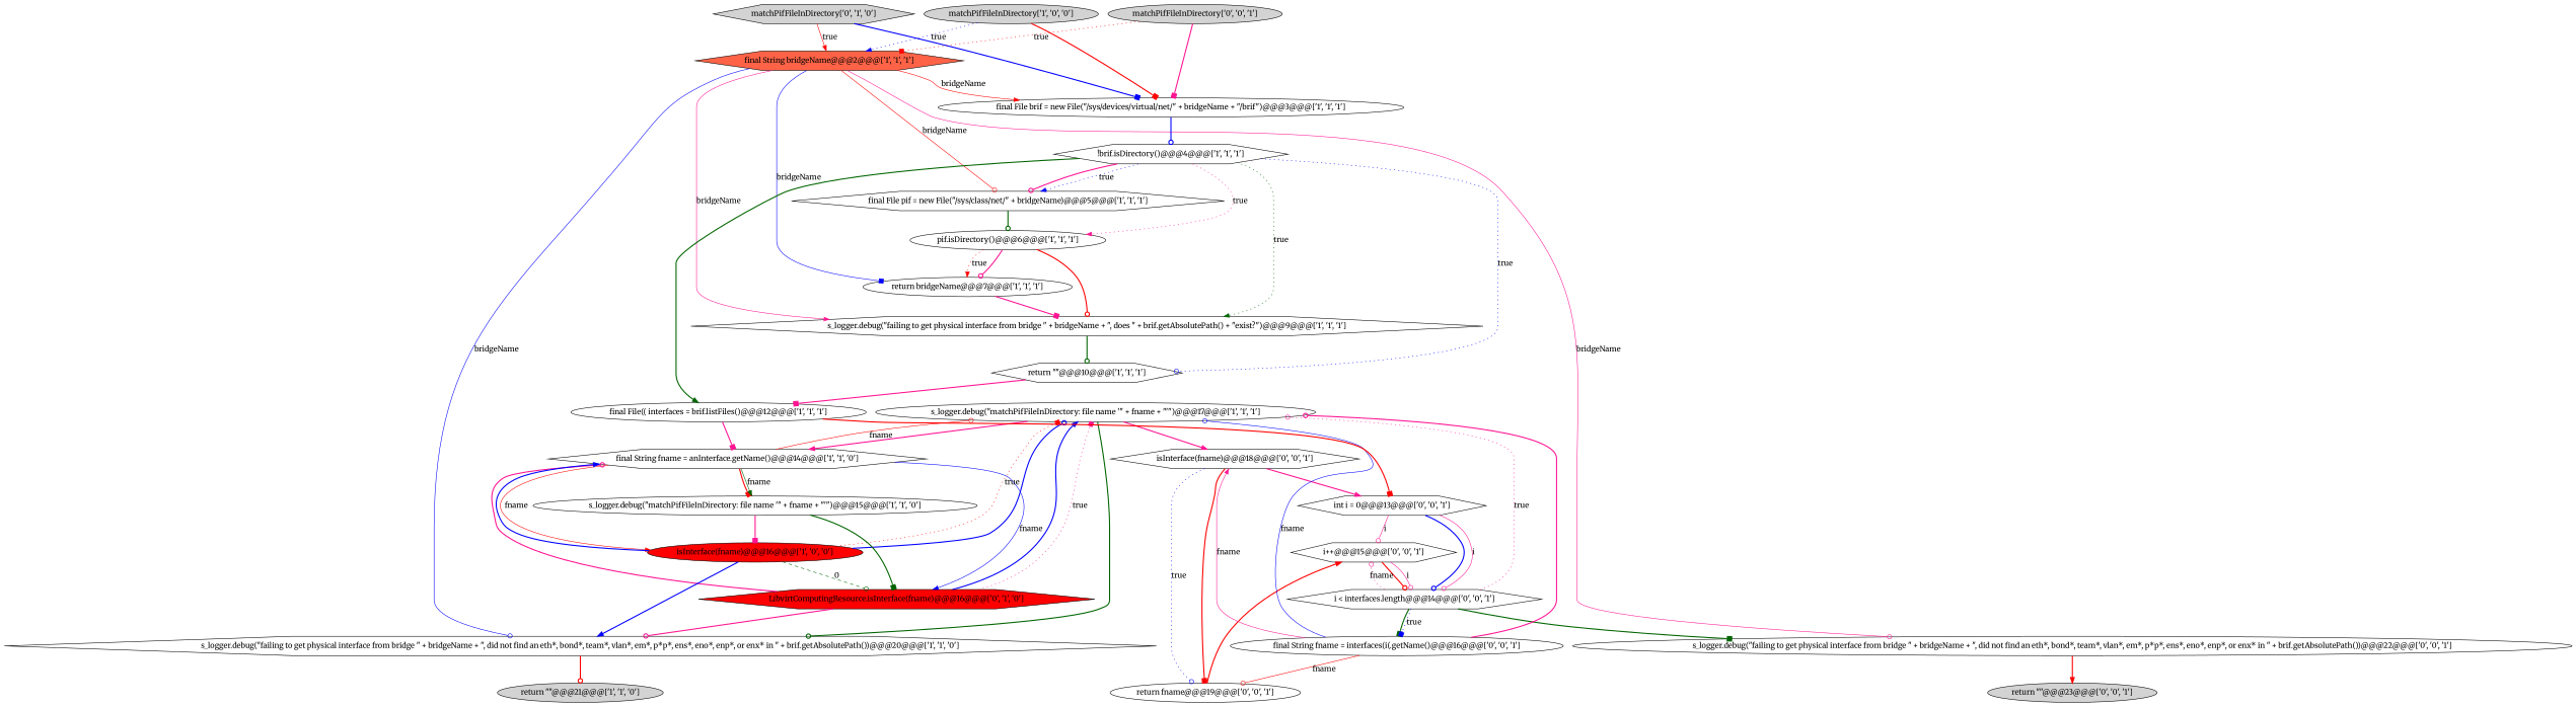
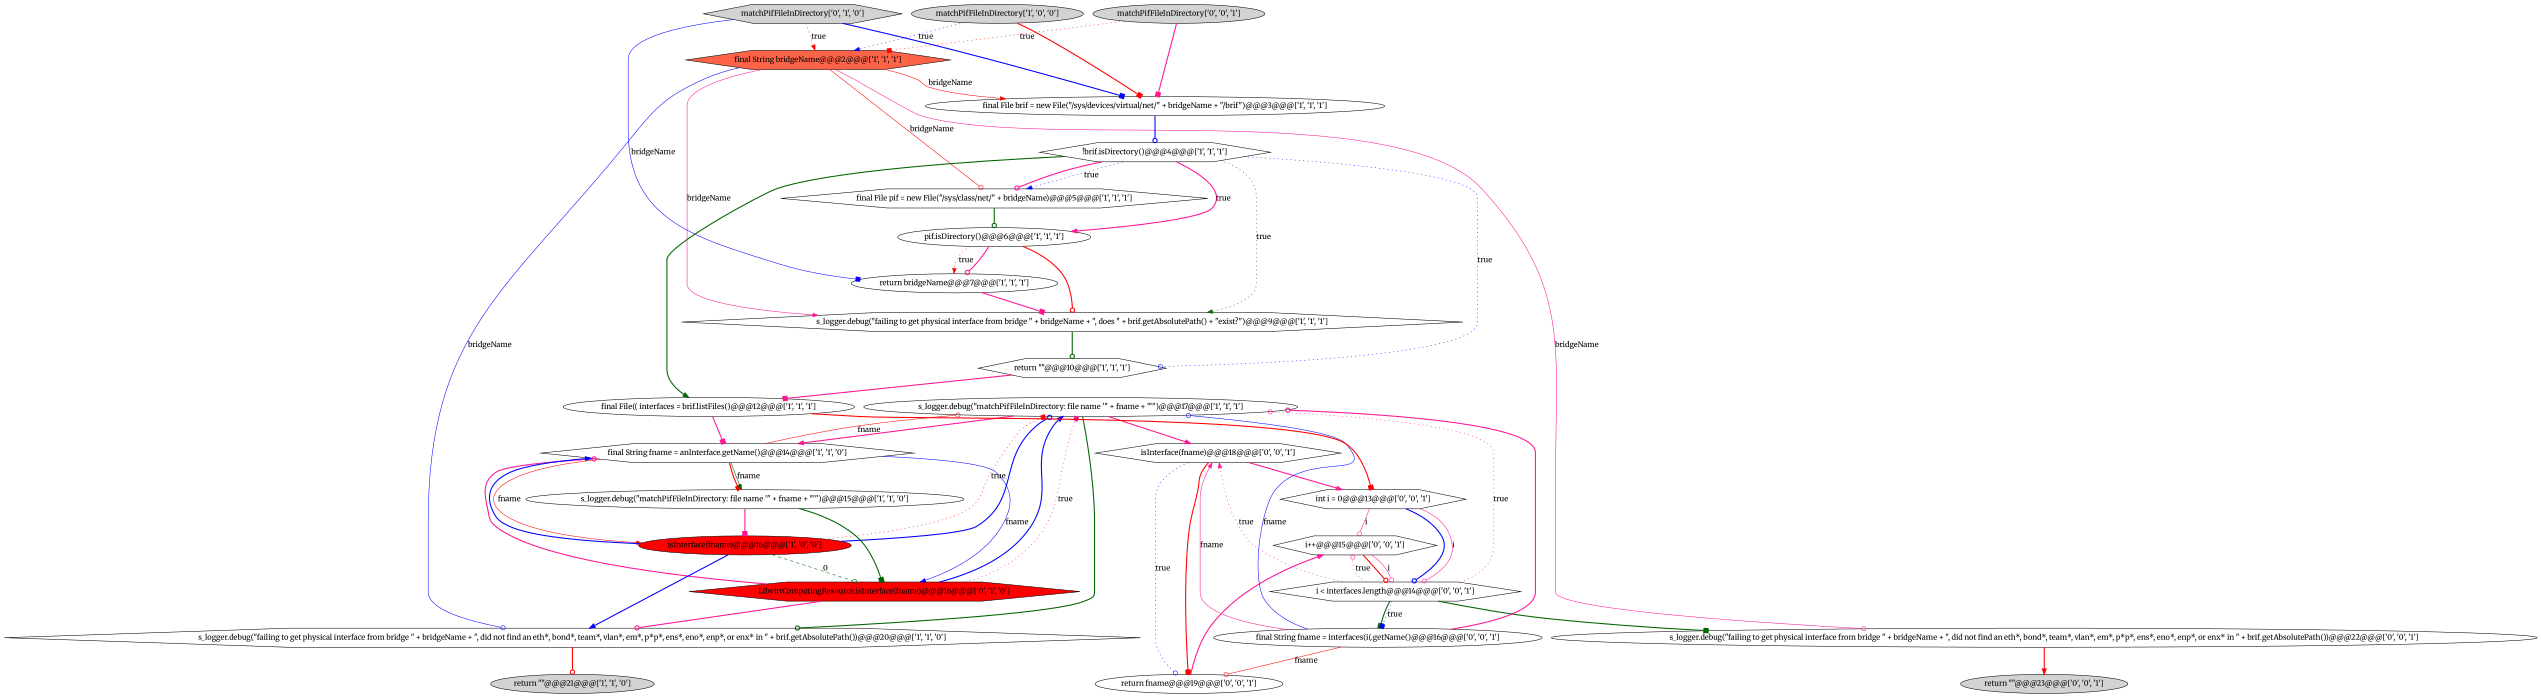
  digraph {
    fontname=Merriweather
    node [fillcolor=white fontname=Merriweather shape=ellipse style=filled]
    edge [arrowhead=odot color=deeppink fontname=Merriweather style=bold]
    n1 [label="s_logger.debug(\"matchPifFileInDirectory: file name '\" + fname + \"'\")@@@17@@@['1', '1', '1']"]
    n2 [label="final String fname = anInterface.getName()@@@14@@@['1', '1', '0']" shape=hexagon]
    n3 [label="isInterface(fname)@@@18@@@['0', '0', '1']" shape=hexagon]
    n4 [label="s_logger.debug(\"failing to get physical interface from bridge \" + bridgeName + \", did not find an eth*, bond*, team*, vlan*, em*, p*p*, ens*, eno*, enp*, or enx* in \" + brif.getAbsolutePath())@@@20@@@['1', '1', '0']" shape=hexagon]
    n5 [fillcolor=red label="LibvirtComputingResource.isInterface(fname)@@@16@@@['0', '1', '0']" shape=hexagon]
    n6 [fillcolor=red label="isInterface(fname)@@@16@@@['1', '0', '0']"]
    n7 [label="s_logger.debug(\"matchPifFileInDirectory: file name '\" + fname + \"'\")@@@15@@@['1', '1', '0']"]
    n8 [label="int i = 0@@@13@@@['0', '0', '1']" shape=hexagon]
    n9 [label="return fname@@@19@@@['0', '0', '1']"]
    n10 [fillcolor=lightgray label="return \"\"@@@21@@@['1', '1', '0']"]
    n11 [fillcolor=lightgray label="return \"\"@@@23@@@['0', '0', '1']"]
    n12 [label="i++@@@15@@@['0', '0', '1']" shape=hexagon]
    n13 [label="i < interfaces.length@@@14@@@['0', '0', '1']" shape=hexagon]
    n14 [label="s_logger.debug(\"failing to get physical interface from bridge \" + bridgeName + \", did not find an eth*, bond*, team*, vlan*, em*, p*p*, ens*, eno*, enp*, or enx* in \" + brif.getAbsolutePath())@@@22@@@['0', '0', '1']"]
    n15 [label="final String fname = interfaces(i(.getName()@@@16@@@['0', '0', '1']"]
    n16 [fillcolor=tomato label="final String bridgeName@@@2@@@['1', '1', '1']" shape=hexagon]
    n17 [label="s_logger.debug(\"failing to get physical interface from bridge \" + bridgeName + \", does \" + brif.getAbsolutePath() + \"exist?\")@@@9@@@['1', '1', '1']" shape=hexagon]
    n18 [label="final File pif = new File(\"/sys/class/net/\" + bridgeName)@@@5@@@['1', '1', '1']" shape=hexagon]
    n19 [label="return bridgeName@@@7@@@['1', '1', '1']"]
    n20 [label="final File brif = new File(\"/sys/devices/virtual/net/\" + bridgeName + \"/brif\")@@@3@@@['1', '1', '1']"]
    n21 [label="return \"\"@@@10@@@['1', '1', '1']" shape=hexagon]
    n22 [label="pif.isDirectory()@@@6@@@['1', '1', '1']"]
    n23 [label="!brif.isDirectory()@@@4@@@['1', '1', '1']" shape=hexagon]
    n24 [label="final File(( interfaces = brif.listFiles()@@@12@@@['1', '1', '1']"]
    n25 [fillcolor=lightgray label="matchPifFileInDirectory['0', '1', '0']" shape=hexagon]
    n26 [fillcolor=lightgray label="matchPifFileInDirectory['1', '0', '0']"]
    n27 [fillcolor=lightgray label="matchPifFileInDirectory['0', '0', '1']"]
    n1 -> n2 [arrowhead=normal]
    n1 -> n3 [arrowhead=normal]
    n1 -> n4 [color=darkgreen]
    n2 -> n1 [color=red label=fname style=solid]
    n2 -> n5 [arrowhead=normal color=blue label=fname style=solid]
    n2 -> n6 [arrowhead=normal color=red label=fname style=solid]
    n2 -> n7 [arrowhead=box color=red]
    n2 -> n7 [arrowhead=normal color=darkgreen label=fname style=solid]
    n3 -> n8 [arrowhead=normal]
    n3 -> n9 [arrowhead=box color=red]
    n3 -> n9 [color=blue label=true style=dotted]
    n4 -> n10 [color=red]
    n5 -> n1 [arrowhead=normal color=blue]
    n5 -> n1 [arrowhead=box label=true style=dotted]
    n5 -> n2
    n5 -> n4
    n6 -> n1 [color=blue]
    n6 -> n1 [arrowhead=box color=red label=true style=dotted]
    n6 -> n2 [arrowhead=normal color=blue]
    n6 -> n4 [arrowhead=normal color=blue]
    n6 -> n5 [color=darkgreen label=0 style=dashed]
    n7 -> n5 [arrowhead=box color=darkgreen]
    n7 -> n6 [arrowhead=box]
    n8 -> n12 [label=i style=solid]
    n8 -> n13 [color=blue]
    n8 -> n13 [label=i style=solid]
-   n9 -> n12 [arrowhead=normal color=red]
+   n9 -> n12 [arrowhead=normal]
    n12 -> n13 [color=red]
    n12 -> n13 [label=i style=solid]
    n13 -> n1 [label=true style=dotted]
-   n13 -> n12 [label=fname style=dotted]
+   n13 -> n3 [arrowhead=normal label=true style=dotted]
+   n13 -> n12 [label=true style=dotted]
    n13 -> n14 [arrowhead=box color=darkgreen]
    n13 -> n15 [arrowhead=box color=darkgreen]
    n13 -> n15 [arrowhead=box color=blue label=true style=dotted]
    n14 -> n11 [arrowhead=normal color=red]
    n15 -> n1
    n15 -> n1 [color=blue label=fname style=solid]
    n15 -> n3 [arrowhead=normal label=fname style=solid]
    n15 -> n9 [color=red label=fname style=solid]
    n16 -> n4 [color=blue label=bridgeName style=solid]
    n16 -> n14 [label=bridgeName style=solid]
    n16 -> n17 [arrowhead=normal label=bridgeName style=solid]
    n16 -> n18 [color=red label=bridgeName style=solid]
-   n16 -> n19 [arrowhead=box color=blue label=bridgeName style=solid]
+   n25 -> n19 [arrowhead=box color=blue label=bridgeName style=solid]
    n16 -> n20 [arrowhead=normal color=red label=bridgeName style=solid]
    n17 -> n21 [color=darkgreen]
    n18 -> n22 [color=darkgreen]
    n19 -> n17 [arrowhead=box]
    n20 -> n23 [color=blue]
    n21 -> n24 [arrowhead=box]
    n22 -> n17 [color=red]
    n22 -> n19
    n22 -> n19 [arrowhead=normal color=red label=true style=dotted]
    n23 -> n17 [arrowhead=normal color=darkgreen label=true style=dotted]
    n23 -> n18 [arrowhead=normal color=blue label=true style=dotted]
    n23 -> n18
    n23 -> n21 [color=blue label=true style=dotted]
-   n23 -> n22 [arrowhead=normal label=true style=dotted]
+   n23 -> n22 [arrowhead=normal label=true]
    n23 -> n24 [arrowhead=normal color=darkgreen]
    n24 -> n2 [arrowhead=box]
    n24 -> n8 [arrowhead=box color=red]
-   n25 -> n16 [arrowhead=normal color=red label=true style=solid]
+   n25 -> n16 [arrowhead=normal color=red label=true style=dotted]
    n25 -> n20 [arrowhead=box color=blue]
    n26 -> n16 [arrowhead=normal color=blue label=true style=dotted]
    n26 -> n20 [arrowhead=box color=red]
    n27 -> n16 [arrowhead=box color=red label=true style=dotted]
    n27 -> n20 [arrowhead=box]
  }
